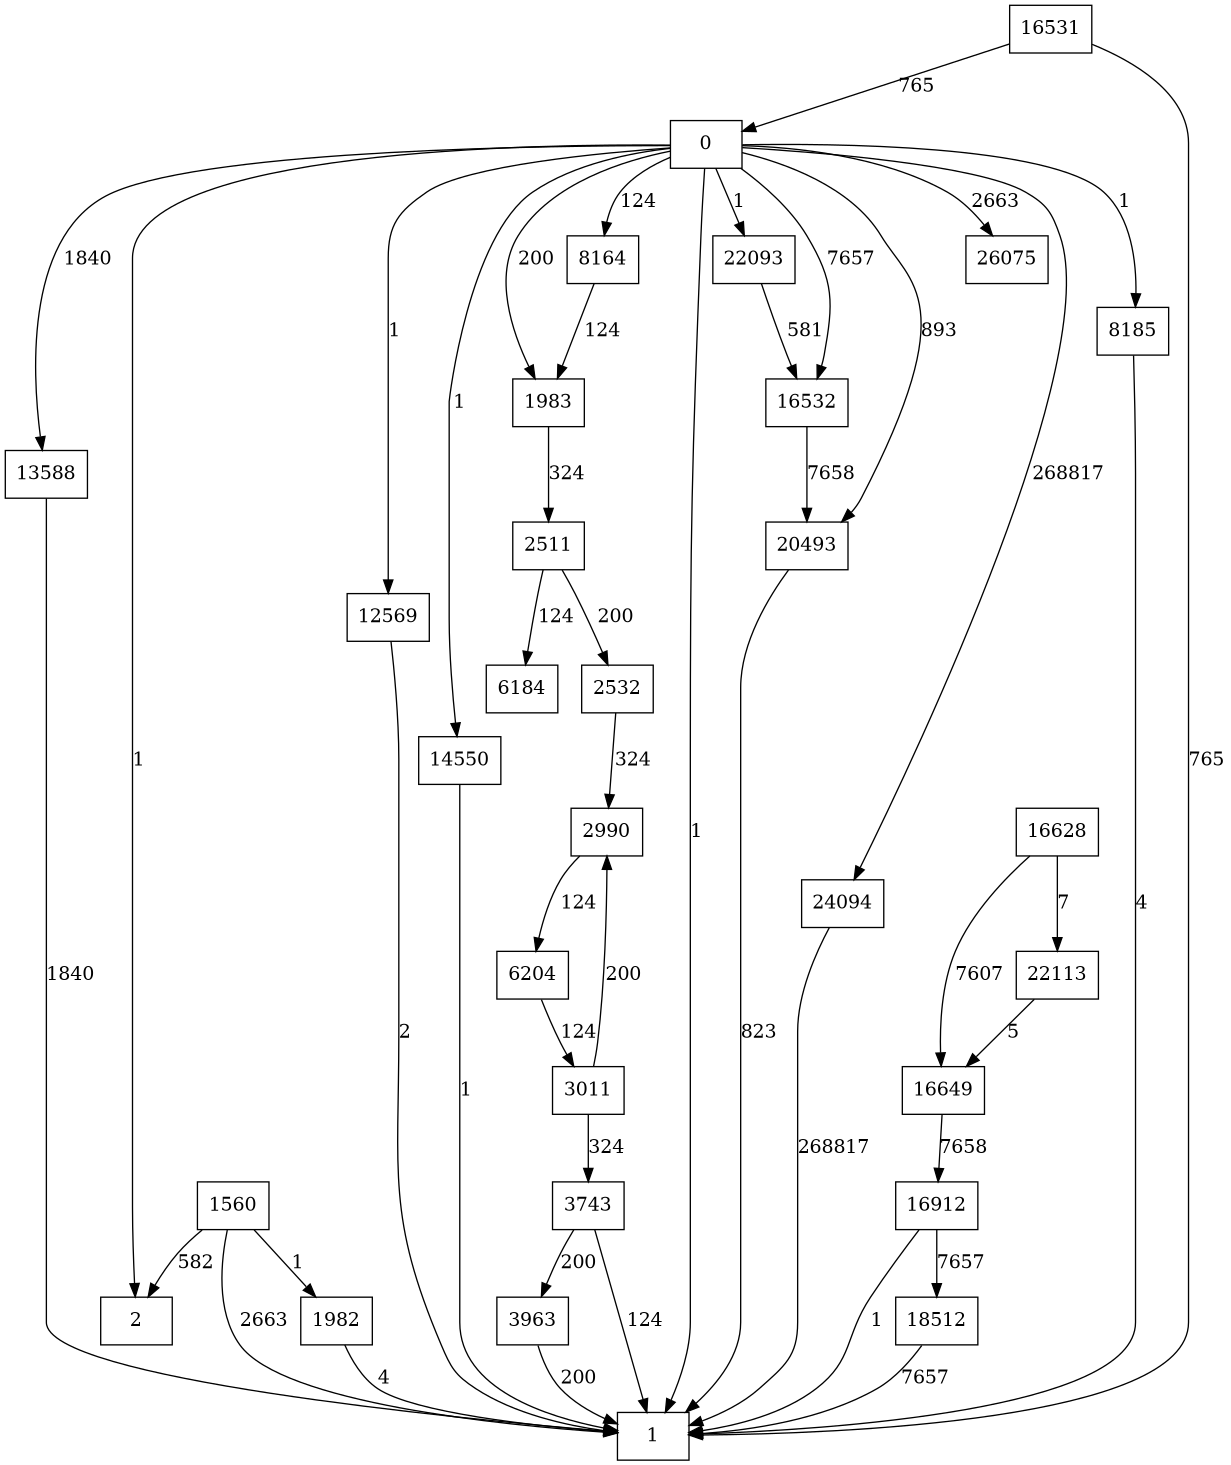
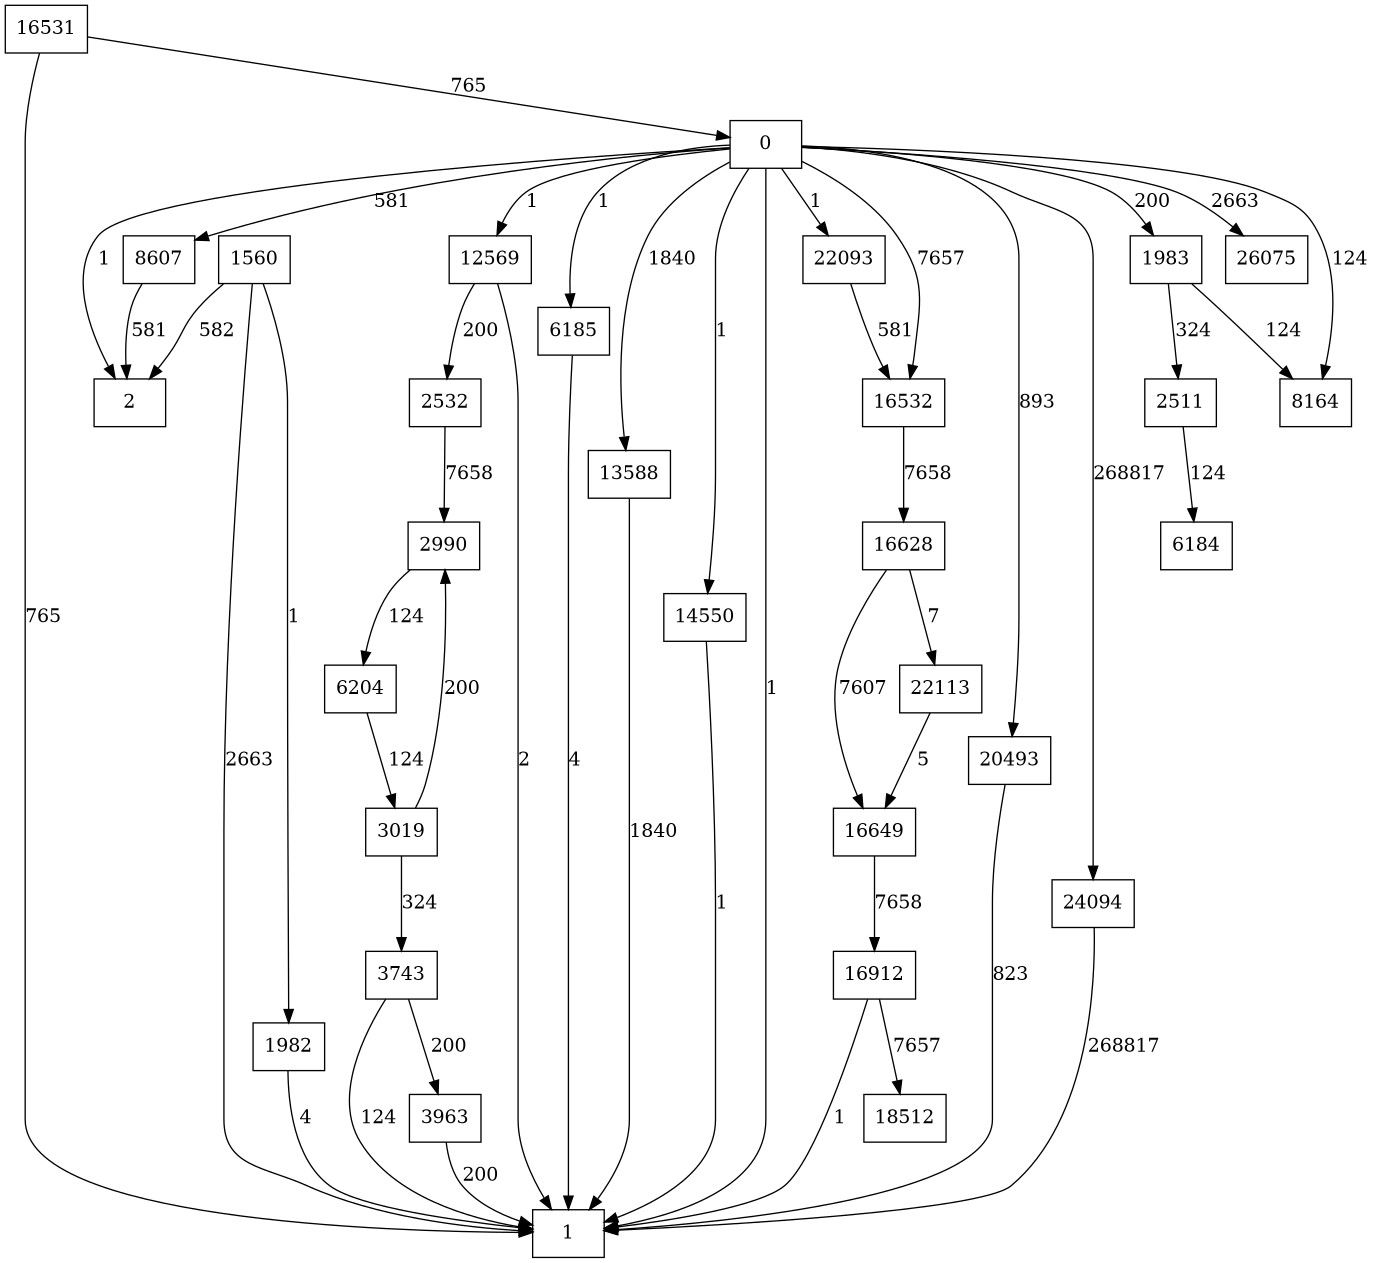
  digraph {
    rankdir=TB
    node [shape=rectangle]
    1560
    2
    1
    1982
    1983
    2511
    2532
    6184
    2990
    6204
-   3011
+   3011 [label=3019]
    3743
    3963
    n14 [label=8164]
-   8185
+   8185 [label=6185]
+   8607
    n17 [label=13588]
    12569
    14550
    16531
    0
    16532
    16628
    16649
    22113
    16912
    18512
    20493
    22093
    24094
    26075
    1560 -> 2 [label=582]
    1560 -> 1 [label=2663]
    1560 -> 1982 [label=1]
    1982 -> 1 [label=4]
    1983 -> 2511 [label=324]
-   2511 -> 2532 [label=200]
+   12569 -> 2532 [label=200]
    2511 -> 6184 [label=124]
-   2532 -> 2990 [label=324]
+   2532 -> 2990 [label=7658]
    2990 -> 6204 [label=124]
    6204 -> 3011 [label=124]
    3011 -> 2990 [label=200]
    3011 -> 3743 [label=324]
    3743 -> 1 [label=124]
    3743 -> 3963 [label=200]
    3963 -> 1 [label=200]
-   n14 -> 1983 [label=124]
+   1983 -> n14 [label=124]
    8185 -> 1 [label=4]
+   8607 -> 2 [label=581]
    n17 -> 1 [label=1840]
    12569 -> 1 [label=2]
    14550 -> 1 [label=1]
    16531 -> 1 [label=765]
    16531 -> 0 [label=765]
    0 -> 2 [label=1]
    0 -> 1 [label=1]
    0 -> 1983 [label=200]
    0 -> n14 [label=124]
    0 -> 8185 [label=1]
+   0 -> 8607 [label=581]
    0 -> n17 [label=1840]
    0 -> 12569 [label=1]
    0 -> 14550 [label=1]
    0 -> 16532 [label=7657]
    0 -> 20493 [label=893]
    0 -> 22093 [label=1]
    0 -> 24094 [label=268817]
    0 -> 26075 [label=2663]
-   16532 -> 20493 [label=7658]
+   16532 -> 16628 [label=7658]
    16628 -> 16649 [label=7607]
    16628 -> 22113 [label=7]
    16649 -> 16912 [label=7658]
    22113 -> 16649 [label=5]
    16912 -> 1 [label=1]
    16912 -> 18512 [label=7657]
-   18512 -> 1 [label=7657]
    20493 -> 1 [label=823]
    22093 -> 16532 [label=581]
    24094 -> 1 [label=268817]
  }
